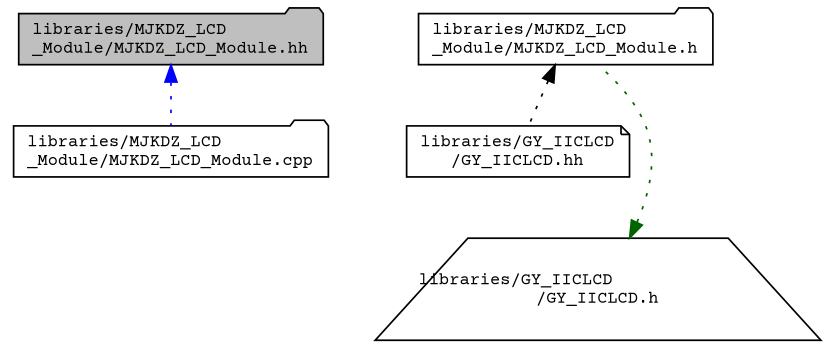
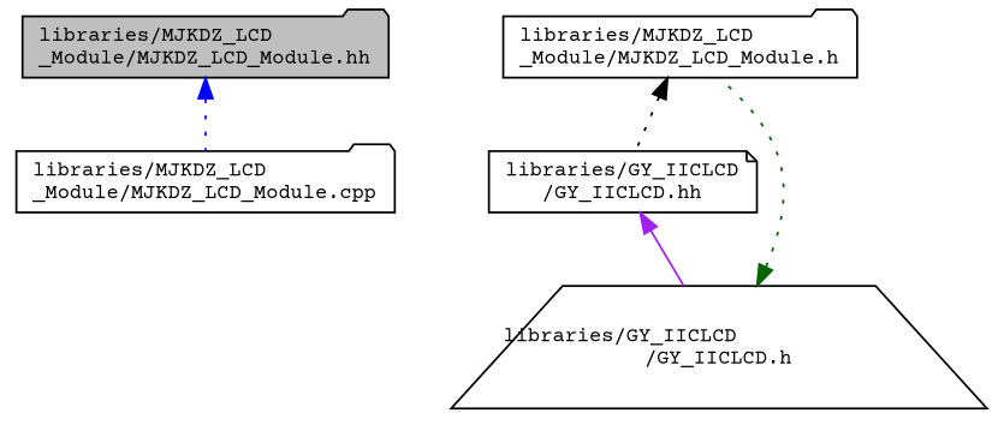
  digraph {
    fontname="Courier Prime"
    node [color=black fillcolor=white fontname="Courier Prime" fontsize=10 shape=folder style=filled]
    edge [dir=back fontname="Courier Prime" fontsize=10 labelfontname=Helvetica labelfontsize=10 style=dotted]
    n1 [fillcolor=grey75 fontcolor=black height=0.2 label="libraries/MJKDZ_LCD\l_Module/MJKDZ_LCD_Module.hh" width=0.4]
    n2 [height=0.2 label="libraries/MJKDZ_LCD\l_Module/MJKDZ_LCD_Module.cpp" width=0.4]
    n3 [height=0.2 label="libraries/MJKDZ_LCD\l_Module/MJKDZ_LCD_Module.h" width=0.4]
    n4 [height=0.2 label="libraries/GY_IICLCD\l/GY_IICLCD.hh" shape=note width=0.4]
    n5 [height=0.2 label="libraries/GY_IICLCD\l/GY_IICLCD.h" shape=trapezium width=0.4]
    n1 -> n2 [color=blue]
    n3 -> n4 [color=black]
+   n4 -> n5 [color=purple style=solid]
    n5 -> n3 [color=darkgreen]
  }
